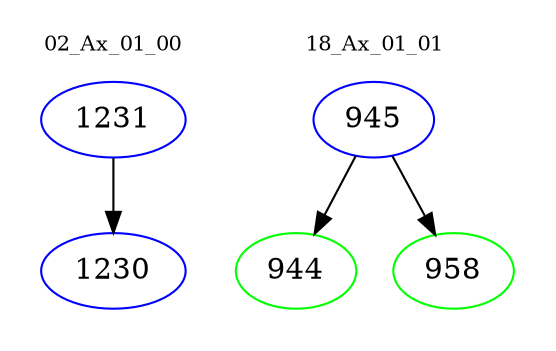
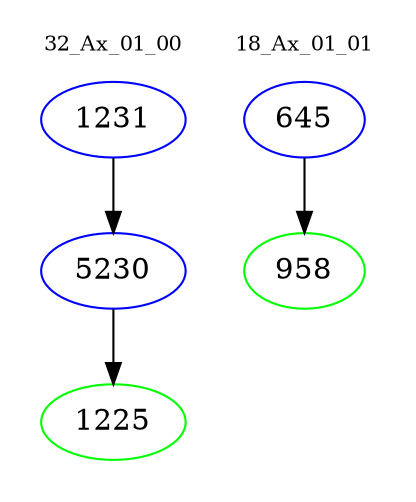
  digraph {
    node [color=blue]
    edge [color=black]
-   n1 [label=1230]
+   n1 [label=5230]
+   n2 [color=green label=1225]
    n3 [label=1231]
-   n4 [label=945]
-   n5 [color=green label=944]
+   n4 [label=645]
    n6 [color=green label=958]
    subgraph cluster_1 {
      color=white
      fontsize=10
-     label="02_Ax_01_00"
+     label="32_Ax_01_00"
      n1
+     n2
      n3
    }
    subgraph cluster_2 {
      color=white
      fontsize=10
      label="18_Ax_01_01"
      n4
-     n5
      n6
    }
+   n1 -> n2
    n3 -> n1
-   n4 -> n5
    n4 -> n6
  }
